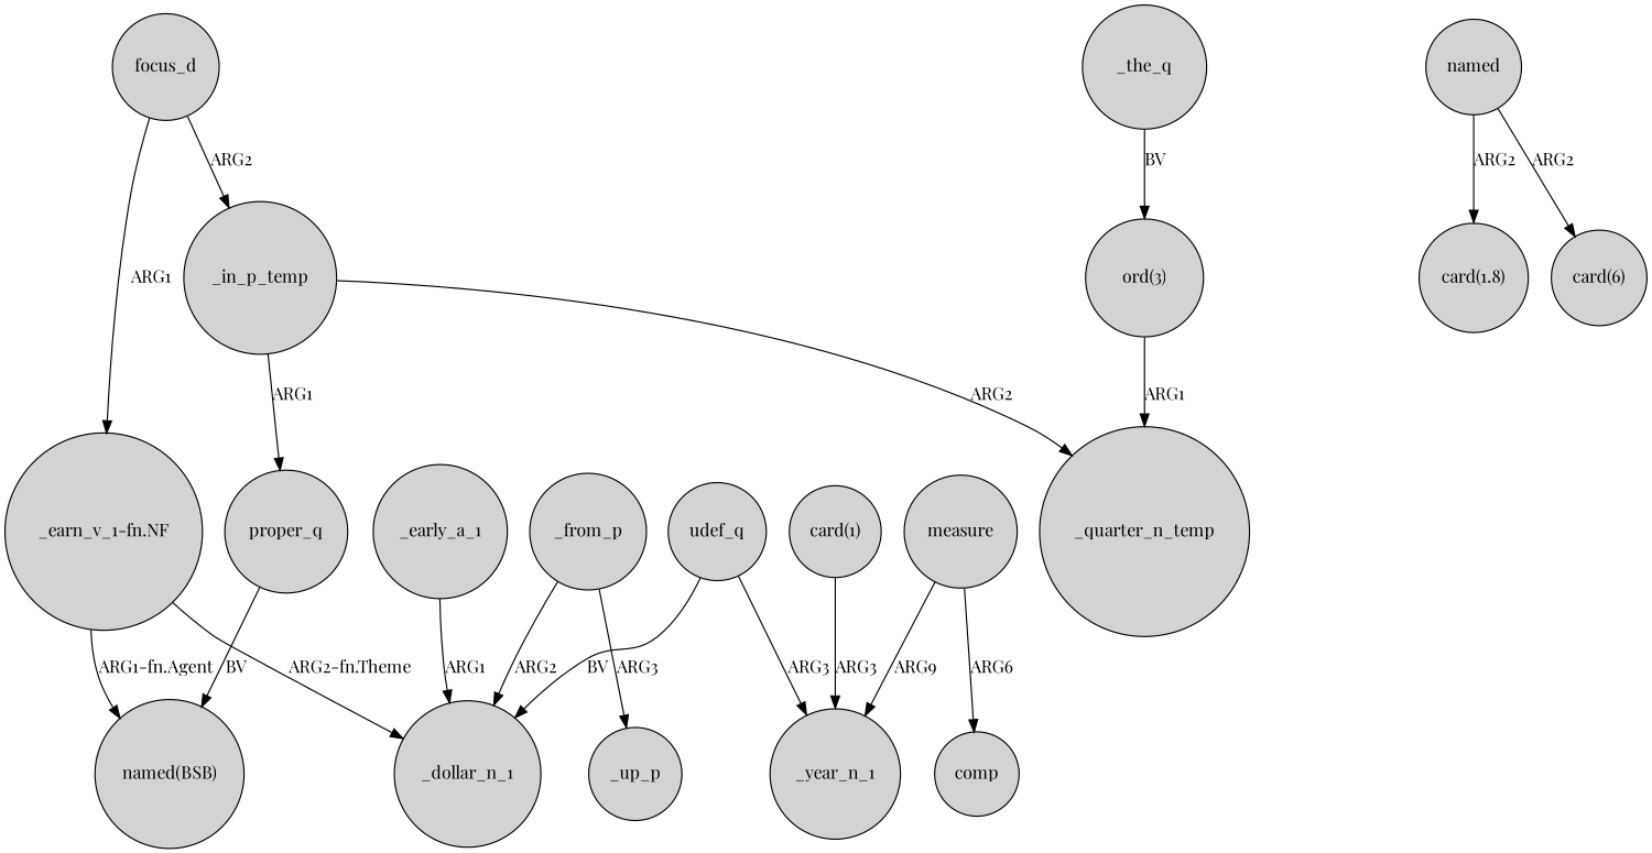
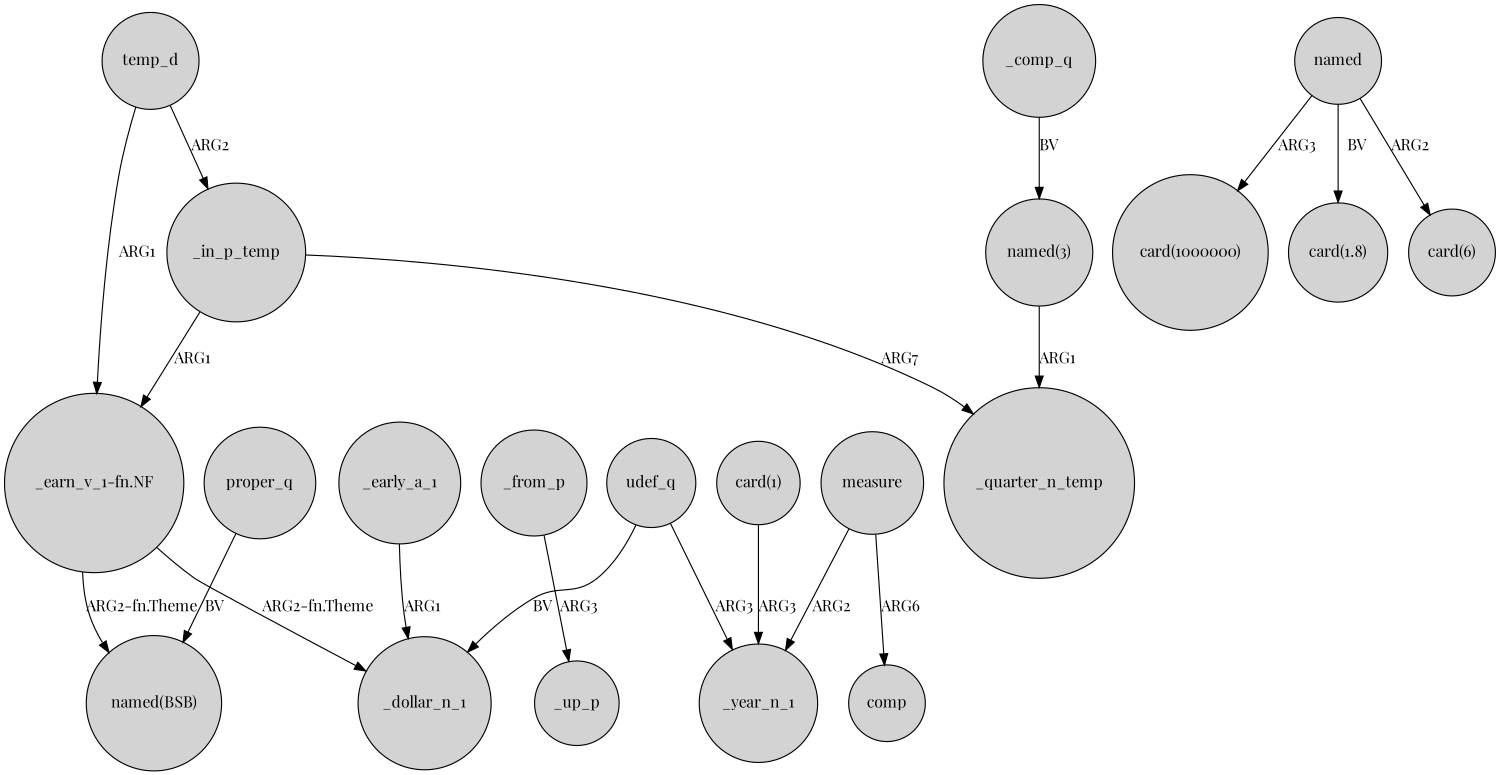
  digraph {
    fontname="Playfair Display"
    node [fontname="Playfair Display" shape=circle style=filled]
    edge [fontname="Playfair Display"]
    proper_q
    "named(BSB)"
-   focus_d
+   focus_d [label=temp_d]
    _in_p_temp
    "_earn_v_1-fn.NF"
    _quarter_n_temp
    _dollar_n_1
    _early_a_1
    measure
    _year_n_1
    comp
-   _the_q
-   "ord(3)"
+   _the_q [label=_comp_q]
+   "ord(3)" [label="named(3)"]
    _from_p
    _up_p
    n16 [label=named]
+   "card(1000000)"
    "card(1.8)"
    n19 [label="card(6)"]
    "card(1)"
    udef_q
    proper_q -> "named(BSB)" [label=BV]
    focus_d -> _in_p_temp [label=ARG2]
    focus_d -> "_earn_v_1-fn.NF" [label=ARG1]
-   _in_p_temp -> proper_q [label=ARG1]
-   _in_p_temp -> _quarter_n_temp [label=ARG2]
-   "_earn_v_1-fn.NF" -> "named(BSB)" [label="ARG1-fn.Agent"]
+   _in_p_temp -> "_earn_v_1-fn.NF" [label=ARG1]
+   _in_p_temp -> _quarter_n_temp [label=ARG7]
+   "_earn_v_1-fn.NF" -> "named(BSB)" [label="ARG2-fn.Theme"]
    "_earn_v_1-fn.NF" -> _dollar_n_1 [label="ARG2-fn.Theme"]
    _early_a_1 -> _dollar_n_1 [label=ARG1]
-   measure -> _year_n_1 [label=ARG9]
+   measure -> _year_n_1 [label=ARG2]
    measure -> comp [label=ARG6]
    _the_q -> "ord(3)" [label=BV]
    "ord(3)" -> _quarter_n_temp [label=ARG1]
-   _from_p -> _dollar_n_1 [label=ARG2]
    _from_p -> _up_p [label=ARG3]
-   n16 -> "card(1.8)" [label=ARG2]
+   n16 -> "card(1000000)" [label=ARG3]
+   n16 -> "card(1.8)" [label=BV]
    n16 -> n19 [label=ARG2]
    "card(1)" -> _year_n_1 [label=ARG3]
    udef_q -> _dollar_n_1 [label=BV]
    udef_q -> _year_n_1 [label=ARG3]
  }
